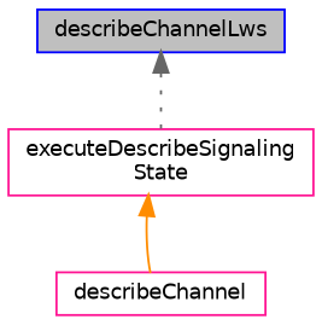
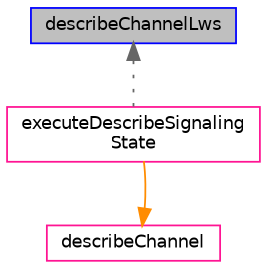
  digraph {
    rankdir=TB
    node [color=deeppink fillcolor=white fontname=Helvetica fontsize=10 shape=record style=filled]
    edge [dir=back fontname=Helvetica fontsize=10 labelfontname=Helvetica labelfontsize=10]
    n1 [color=blue fillcolor=grey75 fontcolor=black height=0.2 label=describeChannelLws width=0.4]
    n2 [height=0.2 label="executeDescribeSignaling\lState" width=0.4]
    n3 [height=0.2 label=describeChannel width=0.4]
    n1 -> n2 [color=gray40 style=dotted]
-   n2 -> n3 [color=darkorange style=solid]
+   n3 -> n2 [color=darkorange style=solid]
  }
